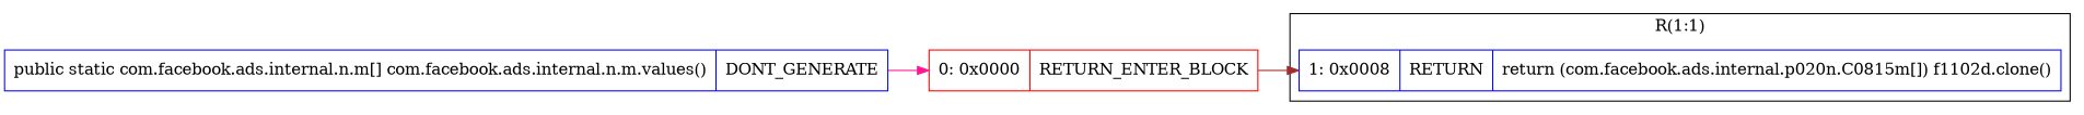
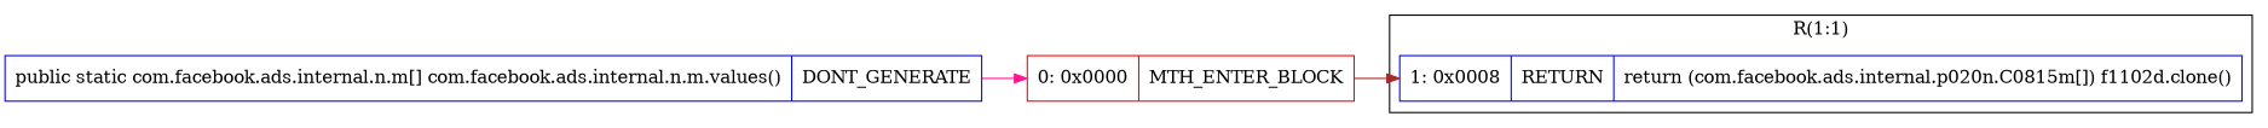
  digraph {
    rankdir=LR
    node [color=blue shape=record]
    edge [arrowhead=normal]
    n1 [label="{1\:\ 0x0008|RETURN\l|return (com.facebook.ads.internal.p020n.C0815m[]) f1102d.clone()\l}"]
-   n2 [color=red label="{0\:\ 0x0000|RETURN_ENTER_BLOCK\l}"]
+   n2 [color=red label="{0\:\ 0x0000|MTH_ENTER_BLOCK\l}"]
    n3 [label="{public static com.facebook.ads.internal.n.m[] com.facebook.ads.internal.n.m.values()  | DONT_GENERATE\l}"]
    subgraph cluster_1 {
      label="R(1:1)"
      n1
    }
    n2 -> n1 [color=brown]
    n3 -> n2 [color=deeppink]
  }
